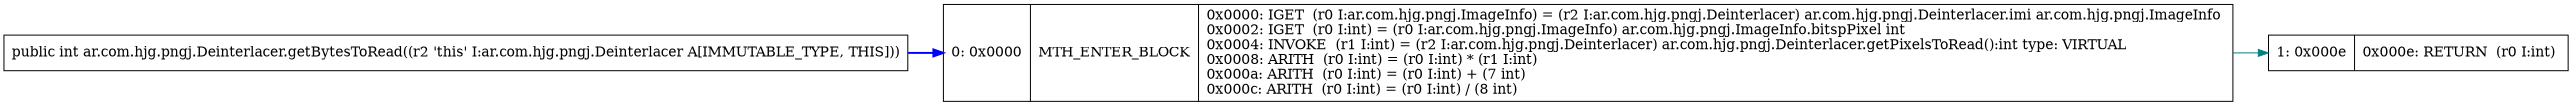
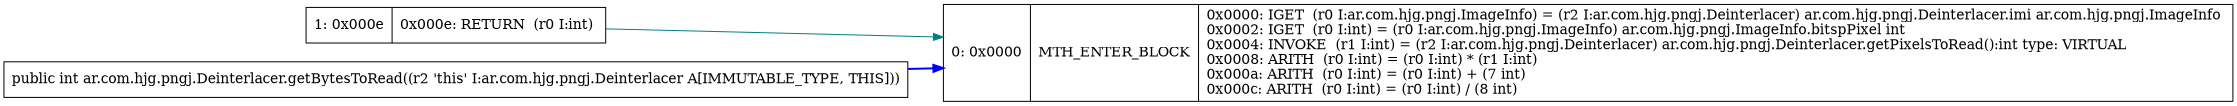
  digraph {
    rankdir=LR
    node [shape=record]
    n1 [label="{0\:\ 0x0000|MTH_ENTER_BLOCK\l|0x0000: IGET  (r0 I:ar.com.hjg.pngj.ImageInfo) = (r2 I:ar.com.hjg.pngj.Deinterlacer) ar.com.hjg.pngj.Deinterlacer.imi ar.com.hjg.pngj.ImageInfo \l0x0002: IGET  (r0 I:int) = (r0 I:ar.com.hjg.pngj.ImageInfo) ar.com.hjg.pngj.ImageInfo.bitspPixel int \l0x0004: INVOKE  (r1 I:int) = (r2 I:ar.com.hjg.pngj.Deinterlacer) ar.com.hjg.pngj.Deinterlacer.getPixelsToRead():int type: VIRTUAL \l0x0008: ARITH  (r0 I:int) = (r0 I:int) * (r1 I:int) \l0x000a: ARITH  (r0 I:int) = (r0 I:int) + (7 int) \l0x000c: ARITH  (r0 I:int) = (r0 I:int) \/ (8 int) \l}"]
    n2 [label="{1\:\ 0x000e|0x000e: RETURN  (r0 I:int) \l}"]
    n3 [label="{public int ar.com.hjg.pngj.Deinterlacer.getBytesToRead((r2 'this' I:ar.com.hjg.pngj.Deinterlacer A[IMMUTABLE_TYPE, THIS])) }"]
-   n1 -> n2 [color=teal style=solid]
+   n2 -> n1 [color=teal style=solid]
    n3 -> n1 [color=blue style=bold]
  }
